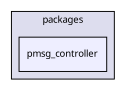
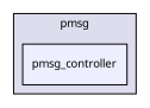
  digraph {
    compound=true
    n1 [fillcolor="#eeeeff" fontname="FreeSans.ttf" fontsize=10 label=pmsg_controller pencolor=black shape=box style=filled]
    subgraph cluster_1 {
      bgcolor="#ddddee"
      fontname="FreeSans.ttf"
      fontsize=10
-     label=packages
+     label=pmsg
      pencolor=black
      n1
    }
  }
